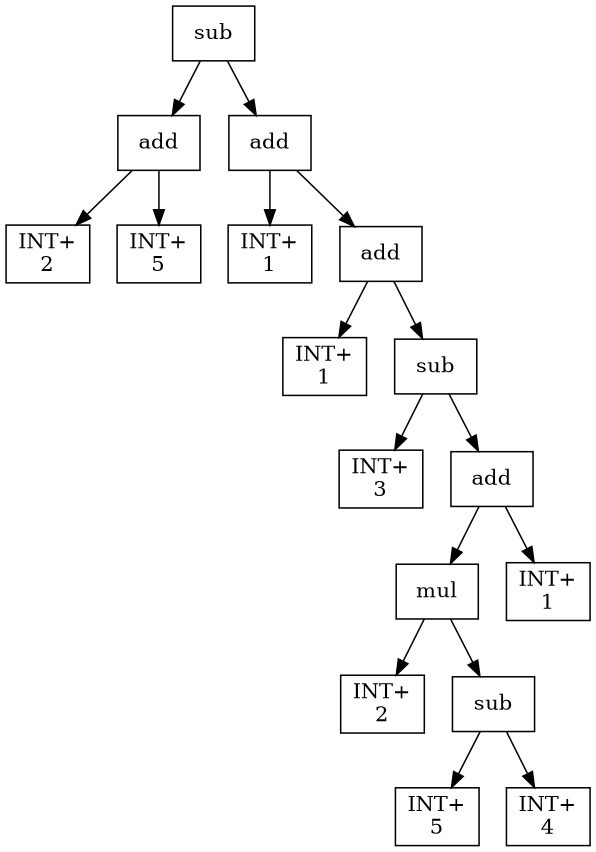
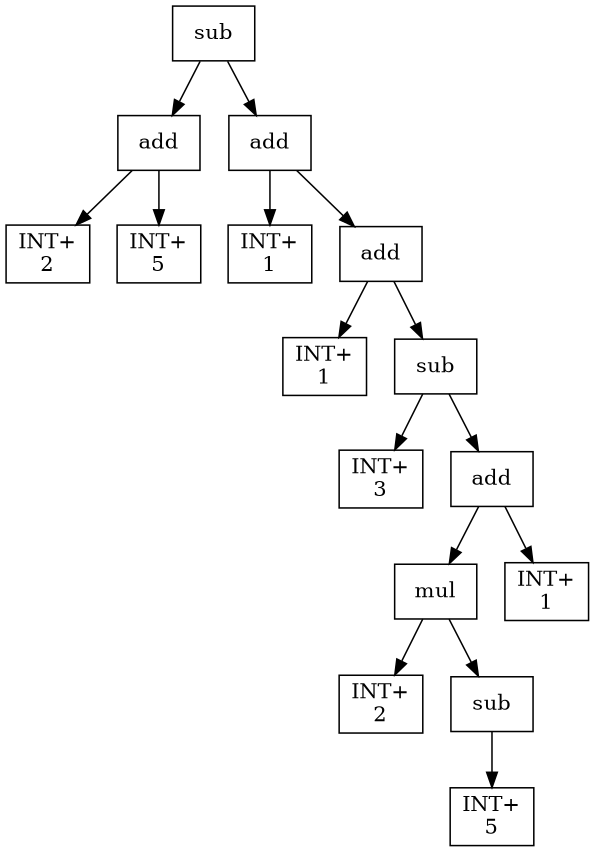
  digraph {
    node [shape=box]
    n1 [label=sub]
    n2 [label=add]
    n3 [label=add]
    n4 [label="INT+\n2"]
    n5 [label="INT+\n5"]
    n6 [label="INT+\n1"]
    n7 [label=add]
    n8 [label="INT+\n1"]
    n9 [label=sub]
    n10 [label="INT+\n3"]
    n11 [label=add]
    n12 [label=mul]
    n13 [label="INT+\n1"]
    n14 [label="INT+\n2"]
    n15 [label=sub]
    n16 [label="INT+\n5"]
-   n17 [label="INT+\n4"]
    n1 -> n2
    n1 -> n3
    n2 -> n4
    n2 -> n5
    n3 -> n6
    n3 -> n7
    n7 -> n8
    n7 -> n9
    n9 -> n10
    n9 -> n11
    n11 -> n12
    n11 -> n13
    n12 -> n14
    n12 -> n15
    n15 -> n16
-   n15 -> n17
  }
